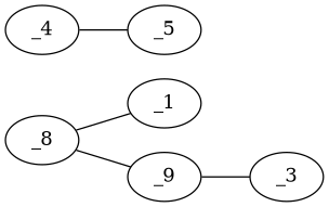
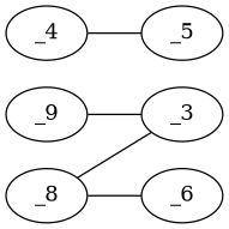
  graph {
    rankdir=LR
    n1 [label=_8 x=2.24 y=2.75]
    _3 [x=0.956928 y=2.32329]
-   _6 [x=2.75082 y=2.39678 label=_1]
+   _6 [x=2.75082 y=2.39678]
    n4 [label=_9 x=0.507018 y=0.699306]
    _4 [x=0.514381 y=1.92195]
    _5 [x=1.6909 y=2.05215]
-   n1 -- n4
+   n1 -- _3
    n1 -- _6
    n4 -- _3
    _4 -- _5
  }
